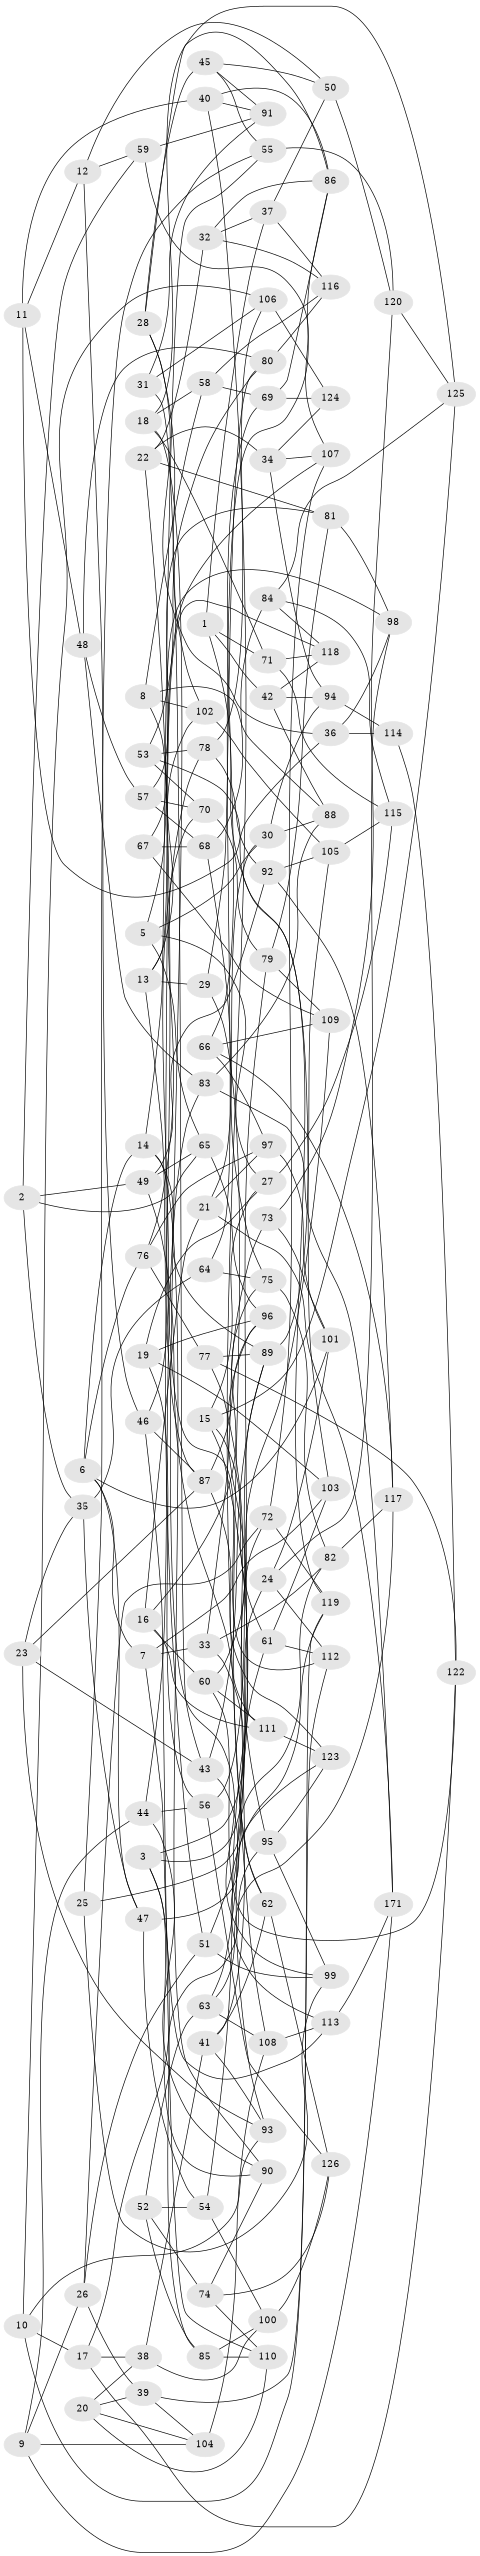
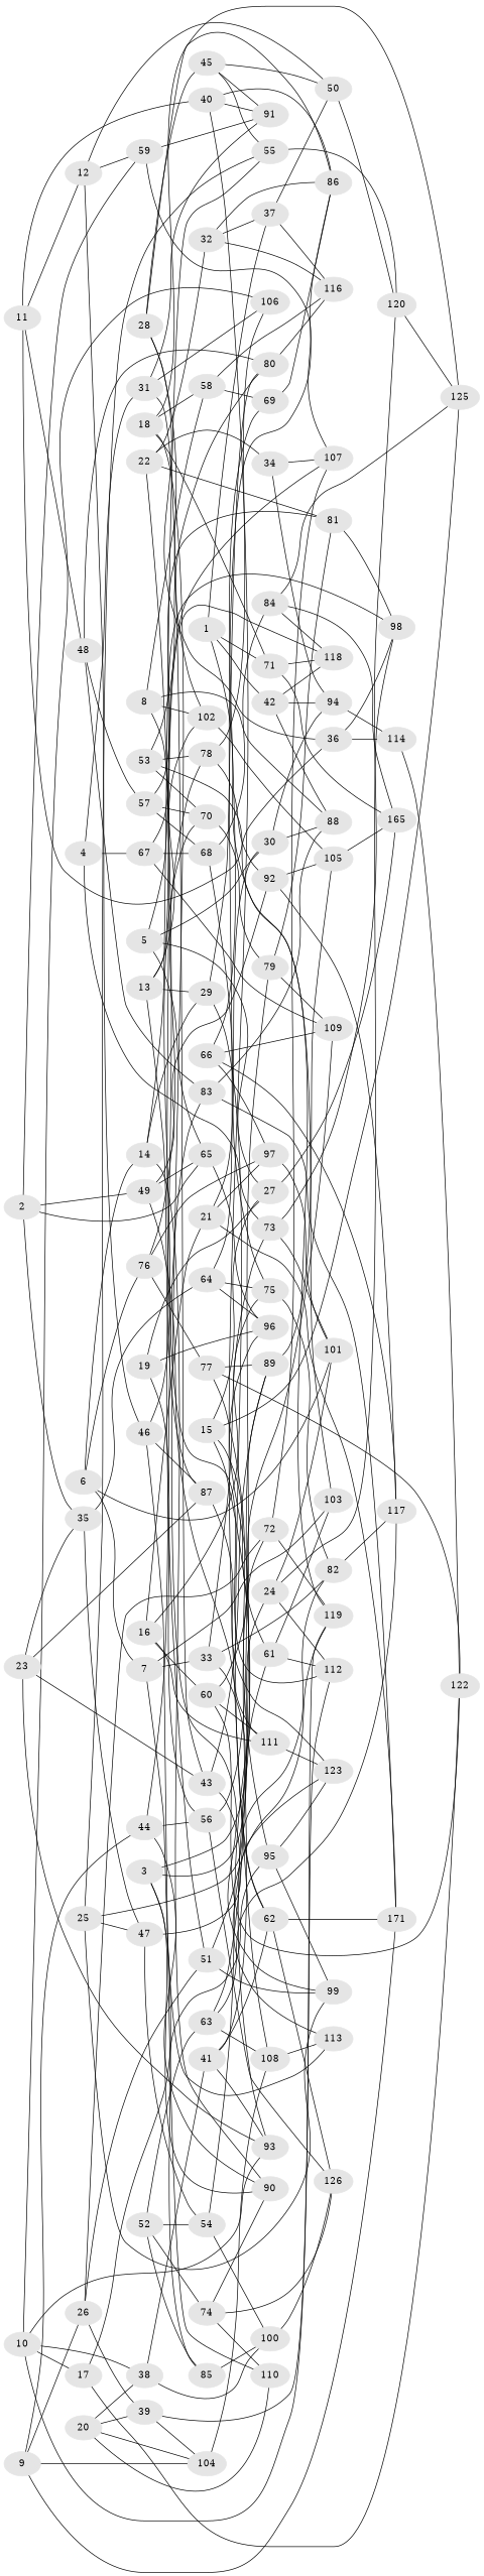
  graph {
    rankdir=LR
    node [color=gray90 style=filled]
    1
    37
    42
    71
    119
    50
    116
    88
    118
    94
-   115
+   115 [label=165]
    2
    35
    49
    59
    65
    47
    64
    111
    92
    107
    91
    96
    3
    24
    85
    90
    109
    101
    112
    98
    110
    100
+   4
    31
    67
    73
    106
    43
    68
    120
    114
    122
    5
    27
    30
    6
    7
    14
    76
    33
    103
    113
    29
    55
    97
    78
    77
    82
    62
    n61 [label=171]
    8
    58
    102
    69
    105
    9
    26
    44
    104
    39
    51
    72
    56
    83
    108
    10
    17
    93
    38
    95
-   124
    11
    12
    36
    40
    48
    46
    86
    80
    57
    87
    70
    13
    123
    15
    61
    125
    16
    21
    60
    75
    41
    99
    18
    19
    89
    126
    20
    22
    32
    34
    81
    23
    25
    54
    117
    28
    45
    79
    52
    63
    74
    53
    84
    66
    1 -- 37
    1 -- 42
    1 -- 71
    1 -- 119
    37 -- 50
    37 -- 116
    42 -- 88
    42 -- 118
    42 -- 94
    71 -- 118
    71 -- 115
    50 -- 120
    94 -- 114
    2 -- 35
    2 -- 49
    2 -- 59
    2 -- 65
    35 -- 47
    35 -- 64
    49 -- 65
    49 -- 111
    49 -- 92
    59 -- 107
    59 -- 91
    65 -- 96
    47 -- 123
    47 -- 54
-   87 -- 96
+   64 -- 96
    64 -- 86
    64 -- 75
    111 -- 123
    92 -- 105
    92 -- 117
    3 -- 24
    3 -- 85
    3 -- 90
    3 -- 109
    24 -- 101
    24 -- 112
    24 -- 98
-   85 -- 110
    85 -- 100
    100 -- 126
+   4 -- 31
+   4 -- 67
+   4 -- 73
    31 -- 91
    31 -- 106
    31 -- 43
    67 -- 109
    67 -- 98
    67 -- 68
    73 -- 101
    73 -- 120
-   106 -- 124
    43 -- 113
    43 -- 89
    68 -- 75
    68 -- 84
    120 -- 125
    114 -- 122
    5 -- 65
    5 -- 107
    5 -- 27
    5 -- 30
    27 -- 115
    30 -- 88
    30 -- 94
    6 -- 101
    6 -- 7
    6 -- 14
    6 -- 76
    7 -- 33
    7 -- 103
    7 -- 113
    14 -- 90
-   14 -- 89
+   14 -- 29
    14 -- 55
    76 -- 97
    76 -- 78
    76 -- 77
    33 -- 73
    33 -- 82
    33 -- 62
-   113 -- n61
+   62 -- n61
    29 -- 62
    29 -- 80
    55 -- 120
    97 -- 101
    78 -- 92
    78 -- 106
    77 -- 122
    77 -- 95
    77 -- 89
    82 -- 117
    62 -- 126
    8 -- 88
    8 -- 112
    8 -- 58
    8 -- 102
    58 -- 116
    58 -- 69
    102 -- 105
-   69 -- 124
    69 -- 86
    105 -- 115
    9 -- n61
    9 -- 26
    9 -- 44
    9 -- 104
    26 -- 39
    26 -- 51
    26 -- 72
    44 -- 90
    44 -- 56
    44 -- 83
    104 -- 108
    39 -- 119
    39 -- 104
    51 -- 119
    51 -- 99
    72 -- 119
    72 -- 107
    56 -- 89
    56 -- 126
    83 -- 88
    83 -- n61
    108 -- 113
    10 -- 112
    10 -- 106
    10 -- 17
    10 -- 93
    17 -- 122
-   17 -- 38
+   10 -- 38
    17 -- 95
    38 -- 100
    38 -- 41
    95 -- 123
    95 -- 99
    11 -- 12
    11 -- 36
    11 -- 40
    11 -- 48
    12 -- 50
    12 -- 59
    12 -- 46
    36 -- 98
    36 -- 114
    40 -- 91
    40 -- 108
    40 -- 86
    48 -- 83
    48 -- 80
    48 -- 57
    46 -- 110
    46 -- 87
    46 -- 70
    80 -- 116
    57 -- 68
    57 -- 70
    57 -- 81
    87 -- 123
    70 -- 79
    13 -- 118
    13 -- 29
    13 -- 102
    13 -- 87
    15 -- 27
    15 -- 93
    15 -- 61
    15 -- 125
    61 -- 112
    61 -- 103
    16 -- 111
    16 -- 21
    16 -- 60
    16 -- 75
    21 -- 30
    21 -- 97
    21 -- n61
    60 -- 111
    60 -- 96
    60 -- 122
    75 -- 82
    41 -- 62
    41 -- 72
    41 -- 93
    18 -- 71
    18 -- 58
    18 -- 125
    18 -- 99
    19 -- 96
    19 -- 27
-   19 -- 103
    19 -- 56
    89 -- 105
    20 -- 110
    20 -- 104
    20 -- 39
    20 -- 38
    22 -- 51
    22 -- 32
    22 -- 34
    22 -- 81
    32 -- 37
    32 -- 116
    32 -- 86
    34 -- 94
    34 -- 107
-   34 -- 124
    81 -- 98
    23 -- 35
    23 -- 43
    23 -- 93
    23 -- 87
-   6 -- 47
+   25 -- 47
    25 -- 55
    25 -- 82
    25 -- 99
    54 -- 100
    54 -- 61
    28 -- 102
    28 -- 36
    28 -- 86
    28 -- 45
    45 -- 50
    45 -- 91
    45 -- 55
    79 -- 109
    79 -- 81
    52 -- 85
    52 -- 54
    52 -- 63
    52 -- 74
    63 -- 108
    63 -- 117
    63 -- 79
    74 -- 90
    74 -- 110
    74 -- 126
    53 -- 103
    53 -- 78
    53 -- 80
    53 -- 70
    84 -- 118
    84 -- 115
    84 -- 125
    66 -- 109
    66 -- 97
    66 -- 69
    66 -- 117
  }
